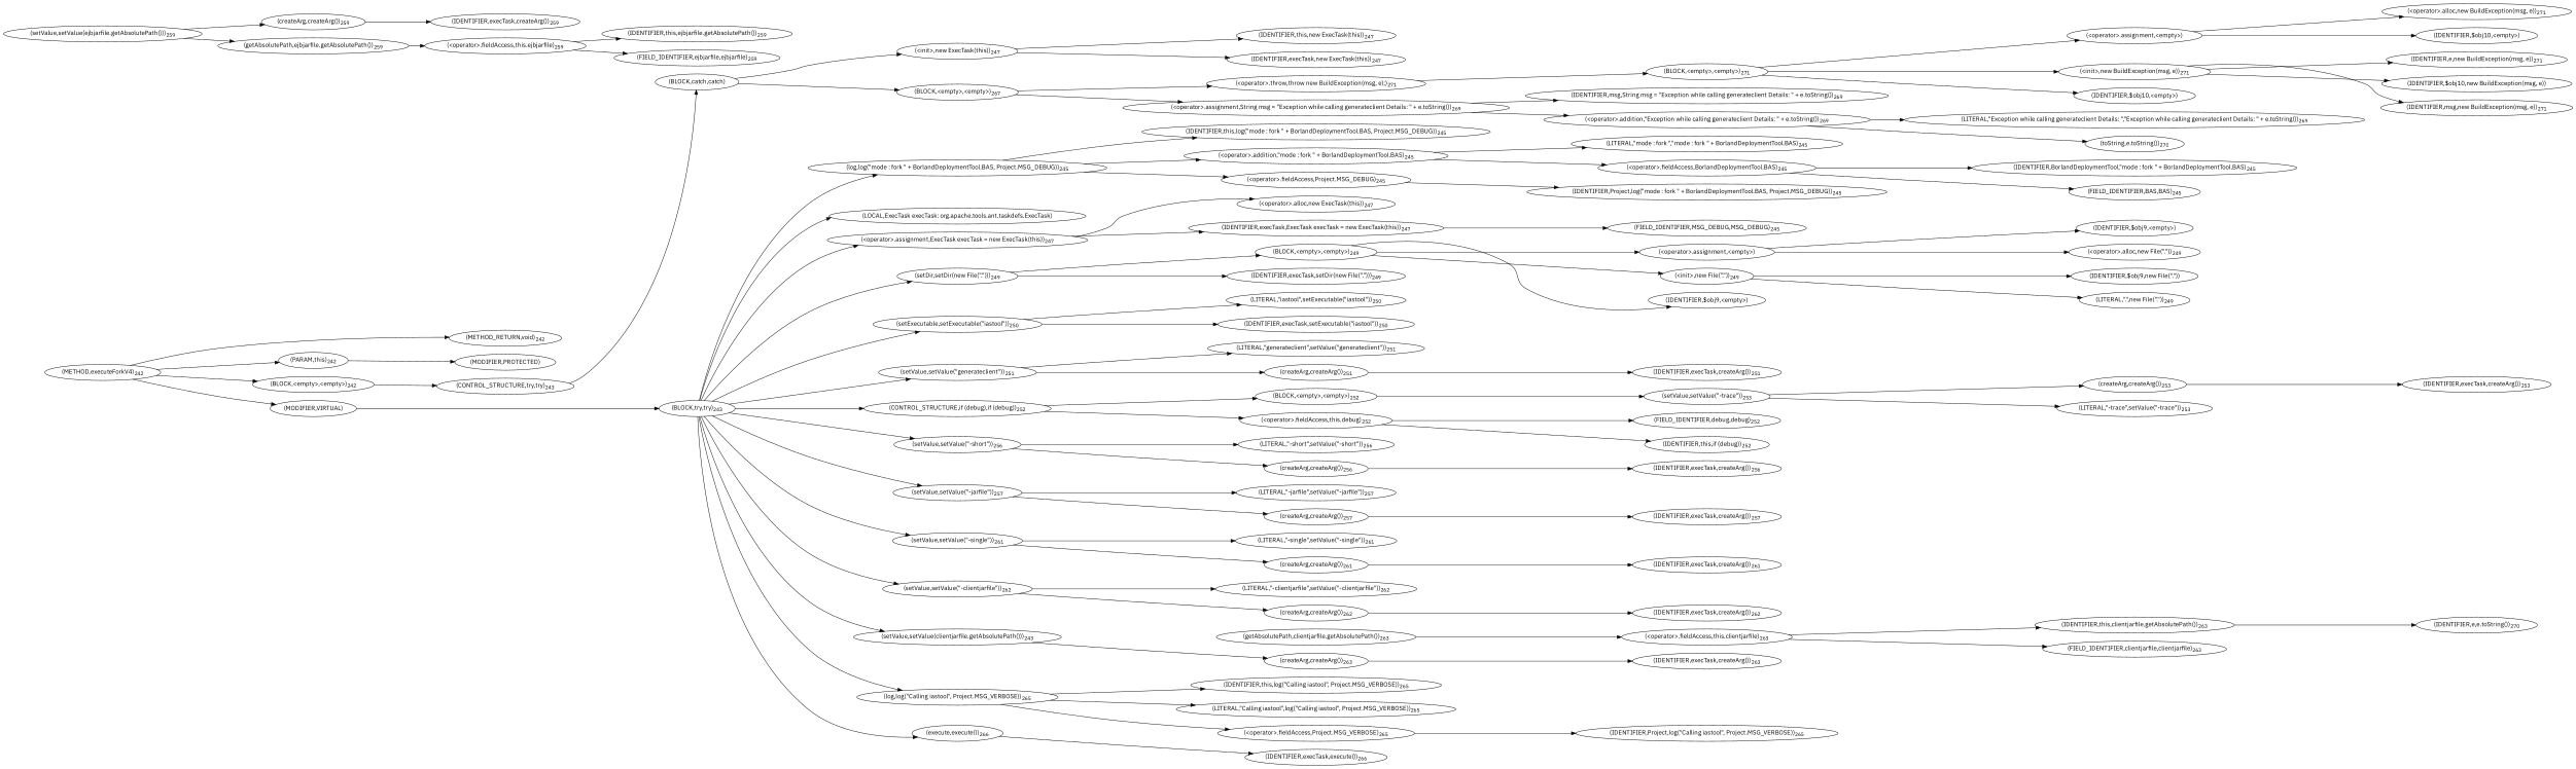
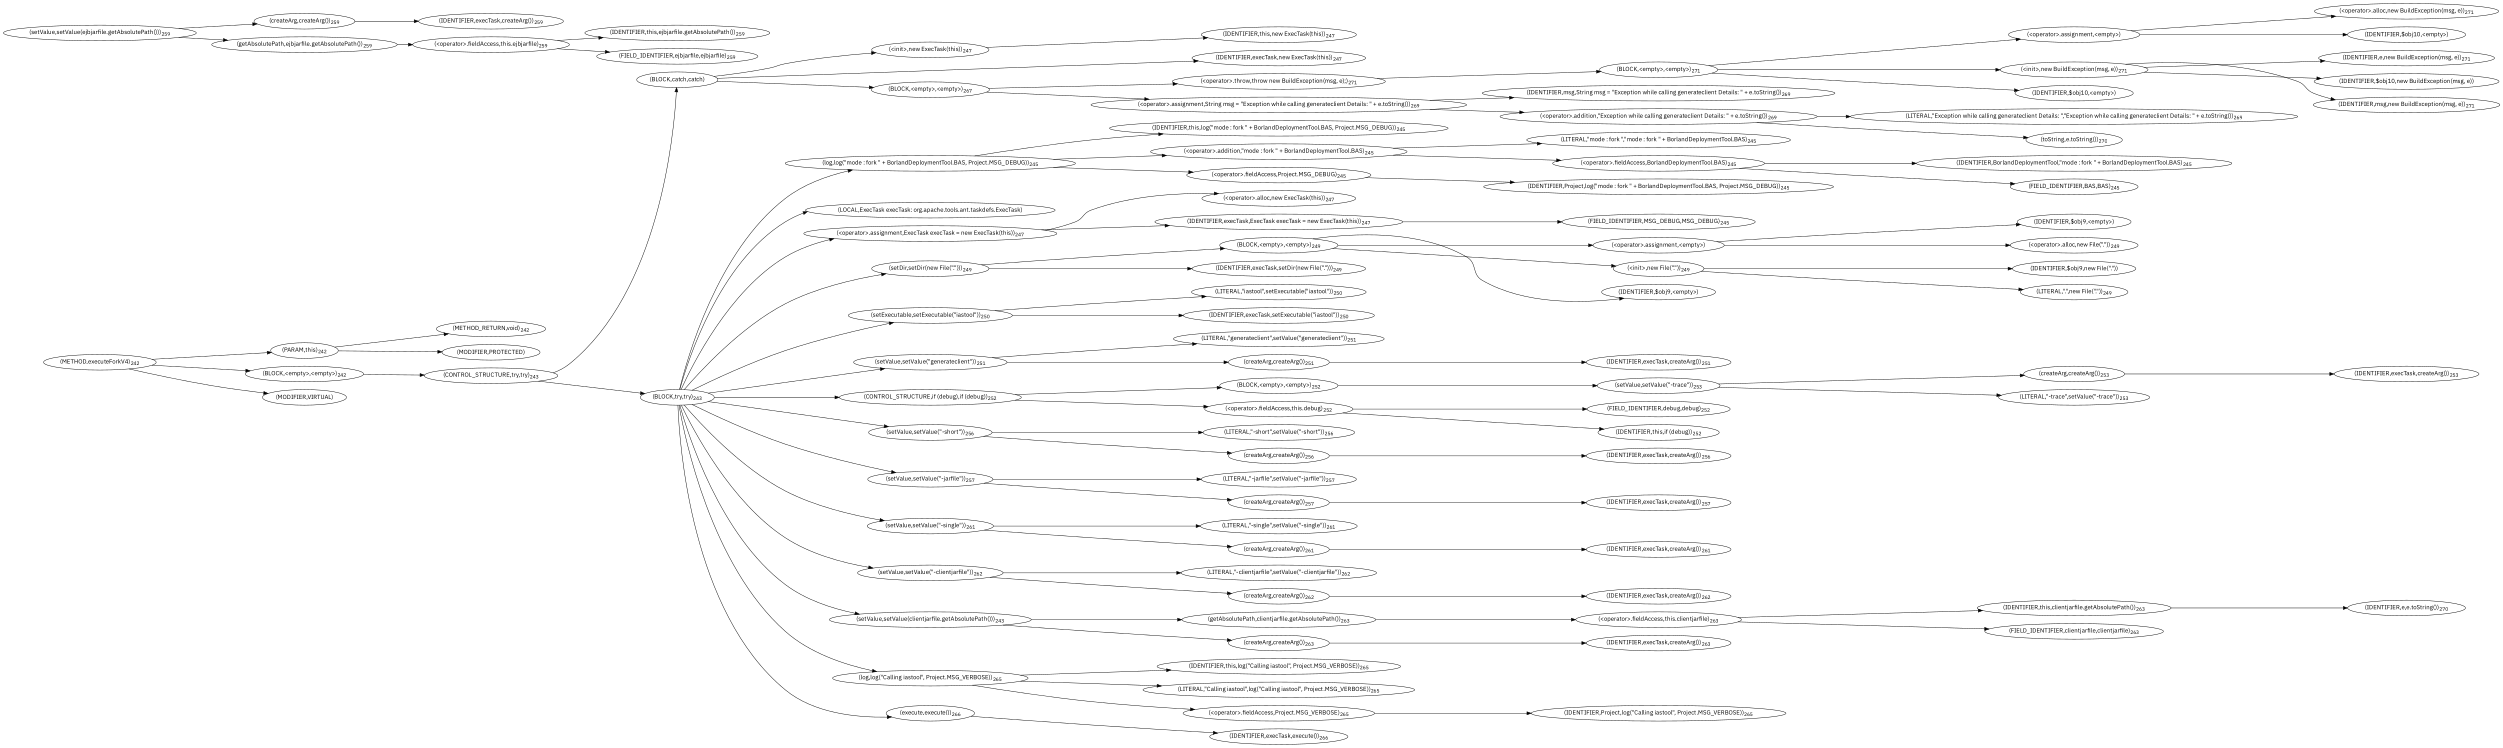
  digraph {
    fontname="IBM Plex Sans"
    rankdir=LR
    node [fontname="IBM Plex Sans"]
    edge [fontname="IBM Plex Sans"]
    n1 [label=<(METHOD,executeForkV4)<SUB>242</SUB>>]
    n2 [label=<(PARAM,this)<SUB>242</SUB>>]
    n3 [label=<(BLOCK,&lt;empty&gt;,&lt;empty&gt;)<SUB>242</SUB>>]
    n4 [label=<(MODIFIER,VIRTUAL)>]
    n5 [label=<(METHOD_RETURN,void)<SUB>242</SUB>>]
    n6 [label=<(MODIFIER,PROTECTED)>]
    n7 [label=<(CONTROL_STRUCTURE,try,try)<SUB>243</SUB>>]
    n8 [label=<(BLOCK,try,try)<SUB>243</SUB>>]
    n9 [label=<(BLOCK,catch,catch)>]
    n10 [label=<(log,log(&quot;mode : fork &quot; + BorlandDeploymentTool.BAS, Project.MSG_DEBUG))<SUB>245</SUB>>]
    n11 [label=<(LOCAL,ExecTask execTask: org.apache.tools.ant.taskdefs.ExecTask)>]
    n12 [label=<(&lt;operator&gt;.assignment,ExecTask execTask = new ExecTask(this))<SUB>247</SUB>>]
    n13 [label=<(setDir,setDir(new File(&quot;.&quot;)))<SUB>249</SUB>>]
    n14 [label=<(setExecutable,setExecutable(&quot;iastool&quot;))<SUB>250</SUB>>]
    n15 [label=<(setValue,setValue(&quot;generateclient&quot;))<SUB>251</SUB>>]
    n16 [label=<(CONTROL_STRUCTURE,if (debug),if (debug))<SUB>252</SUB>>]
    n17 [label=<(setValue,setValue(&quot;-short&quot;))<SUB>256</SUB>>]
    n18 [label=<(setValue,setValue(&quot;-jarfile&quot;))<SUB>257</SUB>>]
    n19 [label=<(setValue,setValue(&quot;-single&quot;))<SUB>261</SUB>>]
    n20 [label=<(setValue,setValue(&quot;-clientjarfile&quot;))<SUB>262</SUB>>]
    n21 [label=<(setValue,setValue(clientjarfile.getAbsolutePath()))<SUB>243</SUB>>]
    n22 [label=<(log,log(&quot;Calling iastool&quot;, Project.MSG_VERBOSE))<SUB>265</SUB>>]
    n23 [label=<(execute,execute())<SUB>266</SUB>>]
    n24 [label=<(&lt;init&gt;,new ExecTask(this))<SUB>247</SUB>>]
    n25 [label=<(BLOCK,&lt;empty&gt;,&lt;empty&gt;)<SUB>267</SUB>>]
    n26 [label=<(IDENTIFIER,this,log(&quot;mode : fork &quot; + BorlandDeploymentTool.BAS, Project.MSG_DEBUG))<SUB>245</SUB>>]
    n27 [label=<(&lt;operator&gt;.addition,&quot;mode : fork &quot; + BorlandDeploymentTool.BAS)<SUB>245</SUB>>]
    n28 [label=<(&lt;operator&gt;.fieldAccess,Project.MSG_DEBUG)<SUB>245</SUB>>]
    n29 [label=<(IDENTIFIER,execTask,ExecTask execTask = new ExecTask(this))<SUB>247</SUB>>]
    n30 [label=<(&lt;operator&gt;.alloc,new ExecTask(this))<SUB>247</SUB>>]
    n31 [label=<(IDENTIFIER,execTask,new ExecTask(this))<SUB>247</SUB>>]
    n32 [label=<(IDENTIFIER,this,new ExecTask(this))<SUB>247</SUB>>]
    n33 [label=<(IDENTIFIER,execTask,setDir(new File(&quot;.&quot;)))<SUB>249</SUB>>]
    n34 [label=<(BLOCK,&lt;empty&gt;,&lt;empty&gt;)<SUB>249</SUB>>]
    n35 [label=<(IDENTIFIER,execTask,setExecutable(&quot;iastool&quot;))<SUB>250</SUB>>]
    n36 [label=<(LITERAL,&quot;iastool&quot;,setExecutable(&quot;iastool&quot;))<SUB>250</SUB>>]
    n37 [label=<(createArg,createArg())<SUB>251</SUB>>]
    n38 [label=<(LITERAL,&quot;generateclient&quot;,setValue(&quot;generateclient&quot;))<SUB>251</SUB>>]
    n39 [label=<(&lt;operator&gt;.fieldAccess,this.debug)<SUB>252</SUB>>]
    n40 [label=<(BLOCK,&lt;empty&gt;,&lt;empty&gt;)<SUB>252</SUB>>]
    n41 [label=<(createArg,createArg())<SUB>256</SUB>>]
    n42 [label=<(LITERAL,&quot;-short&quot;,setValue(&quot;-short&quot;))<SUB>256</SUB>>]
    n43 [label=<(createArg,createArg())<SUB>257</SUB>>]
    n44 [label=<(LITERAL,&quot;-jarfile&quot;,setValue(&quot;-jarfile&quot;))<SUB>257</SUB>>]
    n45 [label=<(setValue,setValue(ejbjarfile.getAbsolutePath()))<SUB>259</SUB>>]
    n46 [label=<(createArg,createArg())<SUB>259</SUB>>]
    n47 [label=<(getAbsolutePath,ejbjarfile.getAbsolutePath())<SUB>259</SUB>>]
    n48 [label=<(createArg,createArg())<SUB>261</SUB>>]
    n49 [label=<(LITERAL,&quot;-single&quot;,setValue(&quot;-single&quot;))<SUB>261</SUB>>]
    n50 [label=<(createArg,createArg())<SUB>262</SUB>>]
    n51 [label=<(LITERAL,&quot;-clientjarfile&quot;,setValue(&quot;-clientjarfile&quot;))<SUB>262</SUB>>]
    n52 [label=<(createArg,createArg())<SUB>263</SUB>>]
    n53 [label=<(getAbsolutePath,clientjarfile.getAbsolutePath())<SUB>263</SUB>>]
    n54 [label=<(IDENTIFIER,this,log(&quot;Calling iastool&quot;, Project.MSG_VERBOSE))<SUB>265</SUB>>]
    n55 [label=<(LITERAL,&quot;Calling iastool&quot;,log(&quot;Calling iastool&quot;, Project.MSG_VERBOSE))<SUB>265</SUB>>]
    n56 [label=<(&lt;operator&gt;.fieldAccess,Project.MSG_VERBOSE)<SUB>265</SUB>>]
    n57 [label=<(IDENTIFIER,execTask,execute())<SUB>266</SUB>>]
    n58 [label=<(LITERAL,&quot;mode : fork &quot;,&quot;mode : fork &quot; + BorlandDeploymentTool.BAS)<SUB>245</SUB>>]
    n59 [label=<(&lt;operator&gt;.fieldAccess,BorlandDeploymentTool.BAS)<SUB>245</SUB>>]
    n60 [label=<(IDENTIFIER,Project,log(&quot;mode : fork &quot; + BorlandDeploymentTool.BAS, Project.MSG_DEBUG))<SUB>245</SUB>>]
    n61 [label=<(IDENTIFIER,BorlandDeploymentTool,&quot;mode : fork &quot; + BorlandDeploymentTool.BAS)<SUB>245</SUB>>]
    n62 [label=<(FIELD_IDENTIFIER,BAS,BAS)<SUB>245</SUB>>]
    n63 [label=<(FIELD_IDENTIFIER,MSG_DEBUG,MSG_DEBUG)<SUB>245</SUB>>]
    n64 [label=<(&lt;operator&gt;.assignment,&lt;empty&gt;)>]
    n65 [label=<(&lt;init&gt;,new File(&quot;.&quot;))<SUB>249</SUB>>]
    n66 [label=<(IDENTIFIER,$obj9,&lt;empty&gt;)>]
    n67 [label=<(IDENTIFIER,$obj9,&lt;empty&gt;)>]
    n68 [label=<(&lt;operator&gt;.alloc,new File(&quot;.&quot;))<SUB>249</SUB>>]
    n69 [label=<(IDENTIFIER,$obj9,new File(&quot;.&quot;))>]
    n70 [label=<(LITERAL,&quot;.&quot;,new File(&quot;.&quot;))<SUB>249</SUB>>]
    n71 [label=<(IDENTIFIER,execTask,createArg())<SUB>251</SUB>>]
    n72 [label=<(IDENTIFIER,this,if (debug))<SUB>252</SUB>>]
    n73 [label=<(FIELD_IDENTIFIER,debug,debug)<SUB>252</SUB>>]
    n74 [label=<(setValue,setValue(&quot;-trace&quot;))<SUB>253</SUB>>]
    n75 [label=<(createArg,createArg())<SUB>253</SUB>>]
    n76 [label=<(LITERAL,&quot;-trace&quot;,setValue(&quot;-trace&quot;))<SUB>253</SUB>>]
    n77 [label=<(IDENTIFIER,execTask,createArg())<SUB>253</SUB>>]
    n78 [label=<(IDENTIFIER,execTask,createArg())<SUB>256</SUB>>]
    n79 [label=<(IDENTIFIER,execTask,createArg())<SUB>257</SUB>>]
    n80 [label=<(IDENTIFIER,execTask,createArg())<SUB>259</SUB>>]
    n81 [label=<(&lt;operator&gt;.fieldAccess,this.ejbjarfile)<SUB>259</SUB>>]
    n82 [label=<(IDENTIFIER,this,ejbjarfile.getAbsolutePath())<SUB>259</SUB>>]
    n83 [label=<(FIELD_IDENTIFIER,ejbjarfile,ejbjarfile)<SUB>259</SUB>>]
    n84 [label=<(IDENTIFIER,execTask,createArg())<SUB>261</SUB>>]
    n85 [label=<(IDENTIFIER,execTask,createArg())<SUB>262</SUB>>]
    n86 [label=<(IDENTIFIER,execTask,createArg())<SUB>263</SUB>>]
    n87 [label=<(&lt;operator&gt;.fieldAccess,this.clientjarfile)<SUB>263</SUB>>]
    n88 [label=<(IDENTIFIER,this,clientjarfile.getAbsolutePath())<SUB>263</SUB>>]
    n89 [label=<(FIELD_IDENTIFIER,clientjarfile,clientjarfile)<SUB>263</SUB>>]
    n90 [label=<(IDENTIFIER,e,e.toString())<SUB>270</SUB>>]
    n91 [label=<(IDENTIFIER,Project,log(&quot;Calling iastool&quot;, Project.MSG_VERBOSE))<SUB>265</SUB>>]
    n92 [label=<(&lt;operator&gt;.assignment,String msg = &quot;Exception while calling generateclient Details: &quot; + e.toString())<SUB>269</SUB>>]
    n93 [label=<(&lt;operator&gt;.throw,throw new BuildException(msg, e);)<SUB>271</SUB>>]
    n94 [label=<(IDENTIFIER,msg,String msg = &quot;Exception while calling generateclient Details: &quot; + e.toString())<SUB>269</SUB>>]
    n95 [label=<(&lt;operator&gt;.addition,&quot;Exception while calling generateclient Details: &quot; + e.toString())<SUB>269</SUB>>]
    n96 [label=<(BLOCK,&lt;empty&gt;,&lt;empty&gt;)<SUB>271</SUB>>]
    n97 [label=<(LITERAL,&quot;Exception while calling generateclient Details: &quot;,&quot;Exception while calling generateclient Details: &quot; + e.toString())<SUB>269</SUB>>]
    n98 [label=<(toString,e.toString())<SUB>270</SUB>>]
    n99 [label=<(&lt;operator&gt;.assignment,&lt;empty&gt;)>]
    n100 [label=<(&lt;init&gt;,new BuildException(msg, e))<SUB>271</SUB>>]
    n101 [label=<(IDENTIFIER,$obj10,&lt;empty&gt;)>]
    n102 [label=<(IDENTIFIER,$obj10,&lt;empty&gt;)>]
    n103 [label=<(&lt;operator&gt;.alloc,new BuildException(msg, e))<SUB>271</SUB>>]
    n104 [label=<(IDENTIFIER,$obj10,new BuildException(msg, e))>]
    n105 [label=<(IDENTIFIER,msg,new BuildException(msg, e))<SUB>271</SUB>>]
    n106 [label=<(IDENTIFIER,e,new BuildException(msg, e))<SUB>271</SUB>>]
    n1 -> n2
    n1 -> n3
    n1 -> n4
-   n1 -> n5
+   n2 -> n5
    n2 -> n6
    n3 -> n7
-   n4 -> n8
+   n7 -> n8
    n7 -> n9
    n8 -> n10
    n8 -> n11
    n8 -> n12
    n8 -> n13
    n8 -> n14
    n8 -> n15
    n8 -> n16
    n8 -> n17
    n8 -> n18
    n8 -> n19
    n8 -> n20
    n8 -> n21
    n8 -> n22
    n8 -> n23
    n9 -> n24
    n9 -> n25
    n10 -> n26
    n10 -> n27
    n10 -> n28
    n12 -> n29
    n12 -> n30
    n13 -> n33
    n13 -> n34
    n14 -> n35
    n14 -> n36
    n15 -> n37
    n15 -> n38
    n16 -> n39
    n16 -> n40
    n17 -> n41
    n17 -> n42
    n18 -> n43
    n18 -> n44
    n19 -> n48
    n19 -> n49
    n20 -> n50
    n20 -> n51
    n21 -> n52
+   n21 -> n53
    n22 -> n54
    n22 -> n55
    n22 -> n56
    n23 -> n57
-   n24 -> n31
+   n9 -> n31
    n24 -> n32
    n25 -> n92
    n25 -> n93
    n27 -> n58
    n27 -> n59
    n28 -> n60
    n29 -> n63
    n34 -> n64
    n34 -> n65
    n34 -> n66
    n37 -> n71
    n39 -> n72
    n39 -> n73
    n40 -> n74
    n41 -> n78
    n43 -> n79
    n45 -> n46
    n45 -> n47
    n46 -> n80
    n47 -> n81
    n48 -> n84
    n50 -> n85
    n52 -> n86
    n53 -> n87
    n56 -> n91
    n59 -> n61
    n59 -> n62
    n64 -> n67
    n64 -> n68
    n65 -> n69
    n65 -> n70
    n74 -> n75
    n74 -> n76
    n75 -> n77
    n81 -> n82
    n81 -> n83
    n87 -> n88
    n87 -> n89
    n88 -> n90
    n92 -> n94
    n92 -> n95
    n93 -> n96
    n95 -> n97
    n95 -> n98
    n96 -> n99
    n96 -> n100
    n96 -> n101
    n99 -> n102
    n99 -> n103
    n100 -> n104
    n100 -> n105
    n100 -> n106
  }
